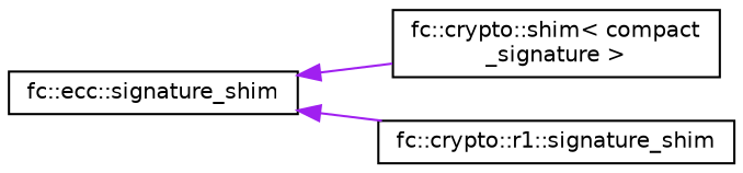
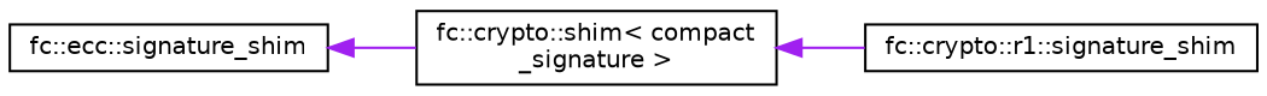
  digraph {
    rankdir=LR
    node [color=black fillcolor=white fontname=Helvetica fontsize=10 shape=record style=filled]
    edge [color=purple dir=back fontname=Helvetica fontsize=10 labelfontname=Helvetica labelfontsize=10 style=solid]
    n1 [height=0.2 label="fc::crypto::shim\< compact\l_signature \>" width=0.4]
    n2 [height=0.2 label="fc::crypto::r1::signature_shim" width=0.4]
    n3 [height=0.2 label="fc::ecc::signature_shim" width=0.4]
-   n3 -> n2
+   n1 -> n2
    n3 -> n1
  }
